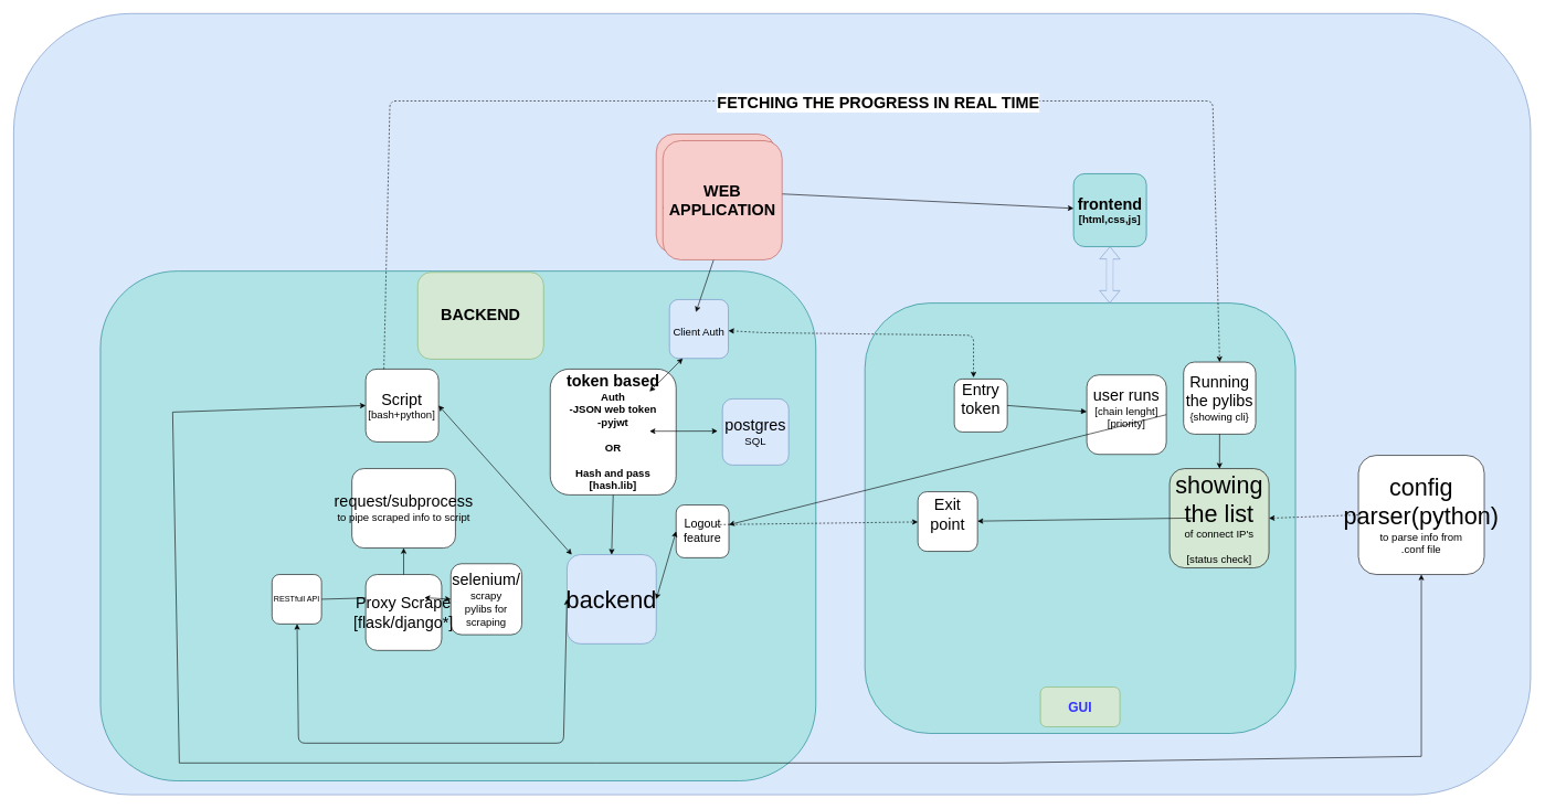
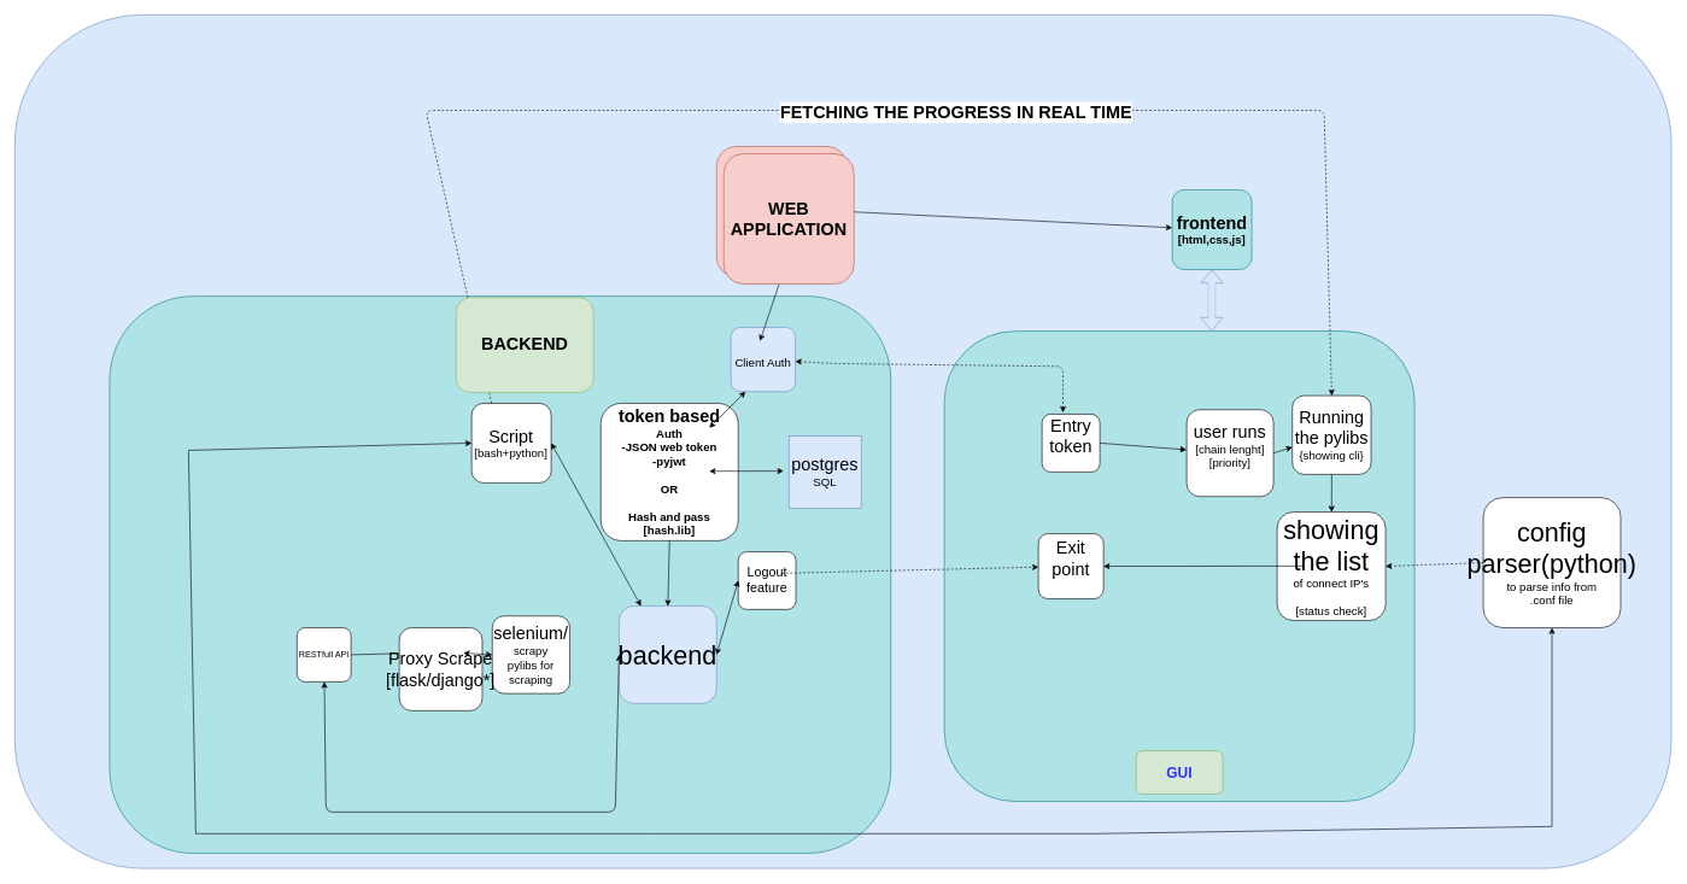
  <mxCell id="0" />
  <mxCell id="1" parent="0" />
  <mxCell id="2" value="" style="rounded=1;whiteSpace=wrap;html=1;fillColor=#dae8fc;strokeColor=#6c8ebf;" parent="1" vertex="1"><mxGeometry x="20" y="20" width="2290" height="1180" as="geometry" /></mxCell>
  <mxCell id="3" value="" style="rounded=1;whiteSpace=wrap;html=1;fillColor=#b0e3e6;strokeColor=#0e8088;" parent="1" vertex="1"><mxGeometry x="151" y="409" width="1080" height="770" as="geometry" /></mxCell>
  <mxCell id="4" value="" style="whiteSpace=wrap;html=1;aspect=fixed;glass=0;rounded=1;shadow=0;fillColor=#b0e3e6;strokeColor=#0e8088;" parent="1" vertex="1"><mxGeometry x="1305" y="457.31" width="650" height="650" as="geometry" /></mxCell>
- <mxCell id="5" value="&lt;div&gt;&lt;font style=&quot;font-size: 24px;&quot;&gt;Script&lt;/font&gt;&lt;/div&gt;&lt;div&gt;&lt;font size=&quot;3&quot;&gt;[bash+python]&lt;br&gt;&lt;/font&gt;&lt;/div&gt;" style="whiteSpace=wrap;html=1;aspect=fixed;rounded=1;labelBackgroundColor=none;" parent="1" vertex="1"><mxGeometry x="551.41" y="557" width="110" height="110" as="geometry" /></mxCell>
+ <mxCell id="5" value="&lt;div&gt;&lt;font style=&quot;font-size: 24px;&quot;&gt;Script&lt;/font&gt;&lt;/div&gt;&lt;div&gt;&lt;font size=&quot;3&quot;&gt;[bash+python]&lt;br&gt;&lt;/font&gt;&lt;/div&gt;" style="whiteSpace=wrap;html=1;aspect=fixed;rounded=1;labelBackgroundColor=none;" parent="1" vertex="1"><mxGeometry x="651.41" y="557" width="110" height="110" as="geometry" /></mxCell>
  <mxCell id="6" value="&lt;font style=&quot;font-size: 24px;&quot;&gt;&lt;b&gt;WEB APPLICATION&lt;br&gt;&lt;/b&gt;&lt;/font&gt;" style="whiteSpace=wrap;html=1;aspect=fixed;rounded=1;labelBackgroundColor=none;fillColor=#f8cecc;strokeColor=#b85450;" parent="1" vertex="1"><mxGeometry x="990" y="202" width="180" height="180" as="geometry" /></mxCell>
  <mxCell id="7" value="&lt;div&gt;&lt;font style=&quot;font-size: 24px;&quot;&gt;&lt;b&gt;&lt;font&gt;frontend&lt;/font&gt;&lt;/b&gt;&lt;/font&gt;&lt;/div&gt;&lt;div&gt;&lt;font size=&quot;3&quot;&gt;&lt;b&gt;&lt;font&gt;&lt;font&gt;[html,css,js]&lt;/font&gt;&lt;font&gt;&lt;br&gt;&lt;/font&gt;&lt;/font&gt;&lt;/b&gt;&lt;/font&gt;&lt;/div&gt;" style="whiteSpace=wrap;html=1;aspect=fixed;rounded=1;labelBackgroundColor=none;fillColor=#b0e3e6;strokeColor=#0e8088;" parent="1" vertex="1"><mxGeometry x="1620" y="262" width="110" height="110" as="geometry" /></mxCell>
  <mxCell id="8" value="&lt;div&gt;&lt;font style=&quot;font-size: 24px;&quot;&gt;&lt;br&gt;&lt;/font&gt;&lt;/div&gt;&lt;div&gt;&lt;font size=&quot;3&quot;&gt;Client Auth&lt;br&gt;&lt;br&gt;&lt;/font&gt;&lt;/div&gt;" style="whiteSpace=wrap;html=1;aspect=fixed;rounded=1;labelBackgroundColor=none;fillColor=#dae8fc;strokeColor=#6c8ebf;" parent="1" vertex="1"><mxGeometry x="1010" y="452" width="88.88" height="88.88" as="geometry" /></mxCell>
  <mxCell id="9" value="" style="endArrow=classic;startArrow=classic;html=1;rounded=1;exitX=0.362;exitY=-0.029;exitDx=0;exitDy=0;labelBackgroundColor=none;fontColor=default;exitPerimeter=0;dashed=1;" parent="1" source="19" target="8" edge="1"><mxGeometry width="50" height="50" relative="1" as="geometry"><mxPoint x="1020" y="505.87" as="sourcePoint" /><mxPoint x="1150" y="442" as="targetPoint" /><Array as="points"><mxPoint x="1469" y="506" /><mxPoint x="1150" y="502" /></Array></mxGeometry></mxCell>
  <mxCell id="10" value="&lt;font style=&quot;font-size: 36px;&quot;&gt;backend&lt;/font&gt;" style="whiteSpace=wrap;html=1;aspect=fixed;rounded=1;labelBackgroundColor=none;fillColor=#dae8fc;strokeColor=#6c8ebf;" parent="1" vertex="1"><mxGeometry x="855.31" y="837.31" width="134.69" height="134.69" as="geometry" /></mxCell>
  <mxCell id="11" value="&lt;div&gt;&lt;font style=&quot;font-size: 24px;&quot;&gt;&lt;b&gt;token based &lt;br&gt;&lt;/b&gt;&lt;/font&gt;&lt;/div&gt;&lt;div&gt;&lt;font size=&quot;3&quot;&gt;&lt;b&gt;Auth&lt;br&gt;-JSON web token&lt;/b&gt;&lt;/font&gt;&lt;/div&gt;&lt;div&gt;&lt;font size=&quot;3&quot;&gt;&lt;b&gt;-pyjwt&lt;/b&gt;&lt;/font&gt;&lt;/div&gt;&lt;div&gt;&lt;font size=&quot;3&quot;&gt;&lt;b&gt;&lt;br&gt;&lt;/b&gt;&lt;/font&gt;&lt;/div&gt;&lt;div&gt;&lt;font size=&quot;3&quot;&gt;&lt;b&gt;OR&lt;/b&gt;&lt;/font&gt;&lt;/div&gt;&lt;div&gt;&lt;font size=&quot;3&quot;&gt;&lt;b&gt;&lt;br&gt;&lt;/b&gt;&lt;/font&gt;&lt;/div&gt;&lt;div&gt;&lt;div&gt;&lt;font size=&quot;3&quot;&gt;&lt;b&gt;Hash and pass&lt;br&gt;[hash.lib]&lt;br&gt;&lt;/b&gt;&lt;/font&gt;&lt;/div&gt;&lt;/div&gt;" style="whiteSpace=wrap;html=1;aspect=fixed;rounded=1;labelBackgroundColor=none;" parent="1" vertex="1"><mxGeometry x="830" y="557" width="190" height="190" as="geometry" /></mxCell>
  <mxCell id="12" value="" style="endArrow=classic;html=1;rounded=1;exitX=0.5;exitY=1;exitDx=0;exitDy=0;entryX=0.5;entryY=0;entryDx=0;entryDy=0;labelBackgroundColor=none;fontColor=default;" parent="1" source="11" target="10" edge="1"><mxGeometry width="50" height="50" relative="1" as="geometry"><mxPoint x="970" y="672" as="sourcePoint" /><mxPoint x="900" y="752" as="targetPoint" /></mxGeometry></mxCell>
  <mxCell id="13" value="" style="endArrow=classic;html=1;rounded=1;exitX=1;exitY=0.5;exitDx=0;exitDy=0;labelBackgroundColor=none;fontColor=default;" parent="1" source="46" edge="1"><mxGeometry width="50" height="50" relative="1" as="geometry"><mxPoint x="590" y="857.31" as="sourcePoint" /><mxPoint x="570" y="902.31" as="targetPoint" /></mxGeometry></mxCell>
  <mxCell id="14" value="&lt;div&gt;&lt;font style=&quot;font-size: 24px;&quot;&gt;selenium/&lt;/font&gt;&lt;/div&gt;&lt;div&gt;&lt;font size=&quot;3&quot;&gt;scrapy&lt;/font&gt;&lt;/div&gt;&lt;div&gt;&lt;font size=&quot;3&quot;&gt;pylibs for scraping&lt;br&gt;&lt;/font&gt;&lt;/div&gt;" style="whiteSpace=wrap;html=1;aspect=fixed;rounded=1;labelBackgroundColor=none;" parent="1" vertex="1"><mxGeometry x="680" y="851.06" width="107.19" height="107.19" as="geometry" /></mxCell>
  <mxCell id="15" value="&lt;font style=&quot;font-size: 24px;&quot;&gt;Proxy Scrape&lt;br&gt;[flask/django*]&lt;/font&gt;" style="whiteSpace=wrap;html=1;aspect=fixed;rounded=1;align=center;verticalAlign=middle;fontFamily=Helvetica;fontSize=12;labelBackgroundColor=none;" parent="1" vertex="1"><mxGeometry x="551.41" y="867.31" width="114.69" height="114.69" as="geometry" /></mxCell>
  <mxCell id="16" value="" style="endArrow=classic;startArrow=classic;html=1;rounded=0;entryX=0;entryY=0.5;entryDx=0;entryDy=0;labelBackgroundColor=none;fontColor=default;" parent="1" target="14" edge="1"><mxGeometry width="50" height="50" relative="1" as="geometry"><mxPoint x="640" y="902.31" as="sourcePoint" /><mxPoint x="690" y="857.31" as="targetPoint" /></mxGeometry></mxCell>
  <mxCell id="17" value="&lt;font style=&quot;font-size: 18px;&quot;&gt;Logout feature&lt;/font&gt;" style="whiteSpace=wrap;html=1;aspect=fixed;rounded=1;strokeColor=default;align=center;verticalAlign=middle;fontFamily=Helvetica;fontSize=12;fontColor=default;labelBackgroundColor=none;fillColor=default;" parent="1" vertex="1"><mxGeometry x="1020" y="762.31" width="79.69" height="79.69" as="geometry" /></mxCell>
  <mxCell id="18" value="" style="endArrow=classic;startArrow=classic;html=1;rounded=0;exitX=1;exitY=0.5;exitDx=0;exitDy=0;entryX=0;entryY=0.5;entryDx=0;entryDy=0;" parent="1" source="10" target="17" edge="1"><mxGeometry width="50" height="50" relative="1" as="geometry"><mxPoint x="1230" y="782" as="sourcePoint" /><mxPoint x="1280" y="732" as="targetPoint" /></mxGeometry></mxCell>
  <mxCell id="19" value="&lt;div&gt;&lt;font style=&quot;font-size: 24px;&quot;&gt;Entry token &lt;br&gt;&lt;/font&gt;&lt;/div&gt;&lt;div&gt;&lt;font size=&quot;3&quot;&gt;&lt;br&gt;&lt;/font&gt;&lt;/div&gt;" style="whiteSpace=wrap;html=1;aspect=fixed;rounded=1;strokeColor=default;align=center;verticalAlign=middle;fontFamily=Helvetica;fontSize=12;fontColor=default;labelBackgroundColor=none;fillColor=default;" parent="1" vertex="1"><mxGeometry x="1440" y="572" width="80" height="80" as="geometry" /></mxCell>
  <mxCell id="20" value="" style="endArrow=classic;startArrow=classic;html=1;rounded=0;exitX=1;exitY=0.5;exitDx=0;exitDy=0;" parent="1" source="6" target="7" edge="1"><mxGeometry width="50" height="50" relative="1" as="geometry"><mxPoint x="1350" y="562" as="sourcePoint" /><mxPoint x="1400" y="512" as="targetPoint" /></mxGeometry></mxCell>
  <mxCell id="21" value="" style="shape=flexArrow;endArrow=classic;startArrow=classic;html=1;rounded=0;entryX=0.5;entryY=1;entryDx=0;entryDy=0;fillColor=#dae8fc;strokeColor=#6c8ebf;strokeWidth=0.5;" parent="1" target="7" edge="1"><mxGeometry width="100" height="100" relative="1" as="geometry"><mxPoint x="1674.57" y="457.31" as="sourcePoint" /><mxPoint x="1674.57" y="377.31" as="targetPoint" /><Array as="points"><mxPoint x="1674.57" y="417.31" /></Array></mxGeometry></mxCell>
- <mxCell id="22" value="&lt;div&gt;&lt;font style=&quot;font-size: 24px;&quot;&gt;Exit point&lt;/font&gt;&lt;/div&gt;&lt;div&gt;&lt;font size=&quot;3&quot;&gt;&lt;br&gt;&lt;/font&gt;&lt;/div&gt;" style="whiteSpace=wrap;html=1;aspect=fixed;rounded=1;strokeColor=default;align=center;verticalAlign=middle;fontFamily=Helvetica;fontSize=12;fontColor=default;labelBackgroundColor=none;fillColor=default;" parent="1" vertex="1"><mxGeometry x="1385" y="742.31" width="90" height="90" as="geometry" /></mxCell>
+ <mxCell id="22" value="&lt;div&gt;&lt;font style=&quot;font-size: 24px;&quot;&gt;Exit point&lt;/font&gt;&lt;/div&gt;&lt;div&gt;&lt;font size=&quot;3&quot;&gt;&lt;br&gt;&lt;/font&gt;&lt;/div&gt;" style="whiteSpace=wrap;html=1;aspect=fixed;rounded=1;strokeColor=default;align=center;verticalAlign=middle;fontFamily=Helvetica;fontSize=12;fontColor=default;labelBackgroundColor=none;fillColor=default;" parent="1" vertex="1"><mxGeometry x="1435" y="737.31" width="90" height="90" as="geometry" /></mxCell>
  <mxCell id="23" value="" style="endArrow=classic;html=1;rounded=0;dashed=1;" parent="1" target="22" edge="1"><mxGeometry width="50" height="50" relative="1" as="geometry"><mxPoint x="1080" y="792" as="sourcePoint" /><mxPoint x="1130" y="742" as="targetPoint" /></mxGeometry></mxCell>
  <mxCell id="24" value="" style="endArrow=block;html=1;rounded=0;exitX=1;exitY=0.5;exitDx=0;exitDy=0;" parent="1" source="19" target="25" edge="1"><mxGeometry width="50" height="50" relative="1" as="geometry"><mxPoint x="1450" y="742" as="sourcePoint" /><mxPoint x="1500" y="692" as="targetPoint" /></mxGeometry></mxCell>
  <mxCell id="25" value="&lt;div&gt;&lt;font style=&quot;font-size: 24px;&quot;&gt;user runs&lt;/font&gt;&lt;/div&gt;&lt;div&gt;&lt;font size=&quot;3&quot;&gt;[chain lenght]&lt;/font&gt;&lt;/div&gt;&lt;div&gt;&lt;font size=&quot;3&quot;&gt;[priority]&lt;/font&gt;&lt;/div&gt;&lt;div&gt;&lt;font size=&quot;3&quot;&gt;&lt;br&gt;&lt;/font&gt;&lt;/div&gt;" style="whiteSpace=wrap;html=1;aspect=fixed;rounded=1;strokeColor=default;align=center;verticalAlign=middle;fontFamily=Helvetica;fontSize=12;fontColor=default;labelBackgroundColor=none;fillColor=default;" parent="1" vertex="1"><mxGeometry x="1640" y="565.88" width="120" height="120" as="geometry" /></mxCell>
- <mxCell id="26" value="" style="endArrow=classic;html=1;rounded=0;exitX=1;exitY=0.5;exitDx=0;exitDy=0;" parent="1" source="25" target="17" edge="1"><mxGeometry width="50" height="50" relative="1" as="geometry"><mxPoint x="1540" y="772" as="sourcePoint" /><mxPoint x="1590" y="722" as="targetPoint" /></mxGeometry></mxCell>
+ <mxCell id="26" value="" style="endArrow=classic;html=1;rounded=0;exitX=1;exitY=0.5;exitDx=0;exitDy=0;" parent="1" source="25" target="27" edge="1"><mxGeometry width="50" height="50" relative="1" as="geometry"><mxPoint x="1540" y="772" as="sourcePoint" /><mxPoint x="1590" y="722" as="targetPoint" /></mxGeometry></mxCell>
  <mxCell id="27" value="&lt;div&gt;&lt;font style=&quot;font-size: 24px;&quot;&gt;Running the pylibs&lt;/font&gt;&lt;/div&gt;&lt;div&gt;&lt;font size=&quot;3&quot;&gt;{showing cli}&lt;br&gt;&lt;/font&gt;&lt;/div&gt;" style="whiteSpace=wrap;html=1;aspect=fixed;rounded=1;strokeColor=default;align=center;verticalAlign=middle;fontFamily=Helvetica;fontSize=12;fontColor=default;labelBackgroundColor=none;fillColor=default;" parent="1" vertex="1"><mxGeometry x="1786.06" y="546.44" width="108.88" height="108.88" as="geometry" /></mxCell>
  <mxCell id="28" value="" style="endArrow=classic;html=1;rounded=1;exitX=0.25;exitY=0;exitDx=0;exitDy=0;entryX=0.5;entryY=0;entryDx=0;entryDy=0;strokeColor=default;align=center;verticalAlign=middle;fontFamily=Helvetica;fontSize=12;fontColor=default;labelBackgroundColor=none;fillColor=default;dashed=1;" parent="1" source="5" target="27" edge="1"><mxGeometry width="50" height="50" relative="1" as="geometry"><mxPoint x="1170" y="422" as="sourcePoint" /><mxPoint x="1667" y="483" as="targetPoint" /><Array as="points"><mxPoint x="588" y="152" /><mxPoint x="888" y="152" /><mxPoint x="1830" y="152" /></Array></mxGeometry></mxCell>
  <mxCell id="29" value="&lt;font style=&quot;font-size: 24px;&quot;&gt;&lt;b&gt;FETCHING THE PROGRESS IN REAL TIME&lt;/b&gt;&lt;b&gt;&lt;br&gt;&lt;/b&gt;&lt;/font&gt;" style="edgeLabel;html=1;align=center;verticalAlign=middle;resizable=0;points=[];" parent="28" vertex="1" connectable="0"><mxGeometry x="0.119" y="-2" relative="1" as="geometry"><mxPoint as="offset" /></mxGeometry></mxCell>
  <mxCell id="30" value="&lt;b&gt;&lt;font color=&quot;#3333ff&quot; style=&quot;font-size: 20px;&quot;&gt;GUI&lt;/font&gt;&lt;/b&gt;" style="rounded=1;whiteSpace=wrap;html=1;fillColor=#d5e8d4;strokeColor=#82b366;" parent="1" vertex="1"><mxGeometry x="1570" y="1037.31" width="120" height="60" as="geometry" /></mxCell>
- <mxCell id="31" value="&lt;div&gt;&lt;font style=&quot;font-size: 36px;&quot;&gt;showing the list &lt;br&gt;&lt;/font&gt;&lt;/div&gt;&lt;div&gt;&lt;font size=&quot;3&quot;&gt;of connect IP's&lt;br&gt;&lt;/font&gt;&lt;/div&gt;&lt;div&gt;&lt;font size=&quot;3&quot;&gt;&lt;br&gt;&lt;/font&gt;&lt;/div&gt;&lt;div&gt;&lt;font size=&quot;3&quot;&gt;[status check]&lt;br&gt;&lt;/font&gt;&lt;/div&gt;" style="rounded=1;whiteSpace=wrap;html=1;fillColor=#d5e8d4;" parent="1" vertex="1"><mxGeometry x="1765" y="707.31" width="150" height="150" as="geometry" /></mxCell>
+ <mxCell id="31" value="&lt;div&gt;&lt;font style=&quot;font-size: 36px;&quot;&gt;showing the list &lt;br&gt;&lt;/font&gt;&lt;/div&gt;&lt;div&gt;&lt;font size=&quot;3&quot;&gt;of connect IP's&lt;br&gt;&lt;/font&gt;&lt;/div&gt;&lt;div&gt;&lt;font size=&quot;3&quot;&gt;&lt;br&gt;&lt;/font&gt;&lt;/div&gt;&lt;div&gt;&lt;font size=&quot;3&quot;&gt;[status check]&lt;br&gt;&lt;/font&gt;&lt;/div&gt;" style="rounded=1;whiteSpace=wrap;html=1;" parent="1" vertex="1"><mxGeometry x="1765" y="707.31" width="150" height="150" as="geometry" /></mxCell>
  <mxCell id="32" value="" style="endArrow=classic;html=1;rounded=0;exitX=0.5;exitY=1;exitDx=0;exitDy=0;" parent="1" source="27" target="31" edge="1"><mxGeometry width="50" height="50" relative="1" as="geometry"><mxPoint x="1670" y="872" as="sourcePoint" /><mxPoint x="1720" y="822" as="targetPoint" /></mxGeometry></mxCell>
  <mxCell id="33" value="&lt;div&gt;&lt;font style=&quot;font-size: 36px;&quot;&gt;config parser(python)&lt;/font&gt;&lt;/div&gt;&lt;div&gt;&lt;font size=&quot;3&quot;&gt;to parse info from &lt;br&gt;&lt;/font&gt;&lt;/div&gt;&lt;div&gt;&lt;font size=&quot;3&quot;&gt;.conf file&lt;br&gt;&lt;/font&gt;&lt;/div&gt;" style="rounded=1;whiteSpace=wrap;html=1;" parent="1" vertex="1"><mxGeometry x="2050" y="687.31" width="190" height="180" as="geometry" /></mxCell>
  <mxCell id="34" value="" style="endArrow=classic;html=1;rounded=0;exitX=0;exitY=0.5;exitDx=0;exitDy=0;entryX=1;entryY=0.5;entryDx=0;entryDy=0;dashed=1;" parent="1" source="33" target="31" edge="1"><mxGeometry width="50" height="50" relative="1" as="geometry"><mxPoint x="1810" y="912" as="sourcePoint" /><mxPoint x="1860" y="862" as="targetPoint" /></mxGeometry></mxCell>
  <mxCell id="35" value="" style="endArrow=classic;startArrow=classic;html=1;rounded=0;entryX=0.5;entryY=1;entryDx=0;entryDy=0;exitX=0;exitY=0.5;exitDx=0;exitDy=0;" parent="1" source="5" target="33" edge="1"><mxGeometry width="50" height="50" relative="1" as="geometry"><mxPoint x="900" y="832" as="sourcePoint" /><mxPoint x="1590" y="782" as="targetPoint" /><Array as="points"><mxPoint x="260" y="622" /><mxPoint x="270" y="1152" /><mxPoint x="900" y="1152" /><mxPoint x="1510" y="1152" /><mxPoint x="2145" y="1142" /></Array></mxGeometry></mxCell>
- <mxCell id="36" value="" style="endArrow=classic;html=1;rounded=0;exitX=0.5;exitY=0;exitDx=0;exitDy=0;entryX=0.5;entryY=1;entryDx=0;entryDy=0;" parent="1" source="15" target="37" edge="1"><mxGeometry width="50" height="50" relative="1" as="geometry"><mxPoint x="610" y="857.31" as="sourcePoint" /><mxPoint x="610" y="737.31" as="targetPoint" /></mxGeometry></mxCell>
- <mxCell id="37" value="&lt;div&gt;&lt;font style=&quot;font-size: 24px;&quot;&gt;request/subprocess&lt;/font&gt;&lt;/div&gt;&lt;div&gt;&lt;font size=&quot;3&quot;&gt;to pipe scraped info to script&lt;br&gt;&lt;/font&gt;&lt;/div&gt;" style="rounded=1;whiteSpace=wrap;html=1;" parent="1" vertex="1"><mxGeometry x="530.63" y="707.31" width="156.25" height="120" as="geometry" /></mxCell>
  <mxCell id="38" value="" style="endArrow=classic;html=1;rounded=0;" parent="1" target="22" edge="1"><mxGeometry width="50" height="50" relative="1" as="geometry"><mxPoint x="1800" y="782" as="sourcePoint" /><mxPoint x="1850" y="732" as="targetPoint" /></mxGeometry></mxCell>
- <mxCell id="39" value="&lt;div&gt;&lt;font style=&quot;font-size: 24px;&quot;&gt;postgres &lt;br&gt;&lt;/font&gt;&lt;/div&gt;&lt;div&gt;&lt;font size=&quot;3&quot;&gt;SQL&lt;br&gt;&lt;/font&gt;&lt;/div&gt;" style="whiteSpace=wrap;html=1;fillColor=#dae8fc;strokeColor=#6c8ebf;rounded=1;" parent="1" vertex="1"><mxGeometry x="1090" y="602" width="100" height="100" as="geometry" /></mxCell>
+ <mxCell id="39" value="&lt;div&gt;&lt;font style=&quot;font-size: 24px;&quot;&gt;postgres &lt;br&gt;&lt;/font&gt;&lt;/div&gt;&lt;div&gt;&lt;font size=&quot;3&quot;&gt;SQL&lt;br&gt;&lt;/font&gt;&lt;/div&gt;" style="rounded=0;whiteSpace=wrap;html=1;fillColor=#dae8fc;strokeColor=#6c8ebf;" parent="1" vertex="1"><mxGeometry x="1090" y="602" width="100" height="100" as="geometry" /></mxCell>
  <mxCell id="40" value="" style="endArrow=classic;startArrow=classic;html=1;rounded=0;" parent="1" edge="1"><mxGeometry width="50" height="50" relative="1" as="geometry"><mxPoint x="980" y="590.88" as="sourcePoint" /><mxPoint x="1030" y="540.88" as="targetPoint" /></mxGeometry></mxCell>
  <mxCell id="41" value="" style="endArrow=classic;startArrow=classic;html=1;rounded=0;entryX=0.5;entryY=1;entryDx=0;entryDy=0;" parent="1" target="6" edge="1"><mxGeometry width="50" height="50" relative="1" as="geometry"><mxPoint x="1050" y="470.88" as="sourcePoint" /><mxPoint x="1100" y="420.88" as="targetPoint" /></mxGeometry></mxCell>
  <mxCell id="42" value="" style="endArrow=classic;startArrow=classic;html=1;rounded=0;entryX=-0.074;entryY=0.487;entryDx=0;entryDy=0;entryPerimeter=0;" parent="1" target="39" edge="1"><mxGeometry width="50" height="50" relative="1" as="geometry"><mxPoint x="980" y="650.88" as="sourcePoint" /><mxPoint x="1030" y="600.88" as="targetPoint" /></mxGeometry></mxCell>
  <mxCell id="43" value="" style="endArrow=classic;startArrow=classic;html=1;rounded=0;exitX=1;exitY=0.5;exitDx=0;exitDy=0;" parent="1" source="5" target="10" edge="1"><mxGeometry width="50" height="50" relative="1" as="geometry"><mxPoint x="900" y="652" as="sourcePoint" /><mxPoint x="950" y="602" as="targetPoint" /></mxGeometry></mxCell>
  <mxCell id="44" value="&lt;font style=&quot;font-size: 24px;&quot;&gt;&lt;b&gt;&lt;font&gt;BACKEND&lt;/font&gt;&lt;/b&gt;&lt;/font&gt;" style="rounded=1;whiteSpace=wrap;html=1;fillColor=#d5e8d4;strokeColor=#82b366;align=center;verticalAlign=middle;fontFamily=Helvetica;fontSize=12;fontColor=default;" parent="1" vertex="1"><mxGeometry x="630" y="410.88" width="190" height="131.12" as="geometry" /></mxCell>
  <mxCell id="45" value="" style="endArrow=classic;startArrow=classic;html=1;rounded=1;labelBackgroundColor=none;fontColor=default;exitX=0;exitY=0.5;exitDx=0;exitDy=0;" parent="1" source="10" target="46" edge="1"><mxGeometry width="50" height="50" relative="1" as="geometry"><mxPoint x="840" y="905" as="sourcePoint" /><mxPoint x="490" y="862" as="targetPoint" /><Array as="points"><mxPoint x="850" y="1122" /><mxPoint x="450" y="1122" /></Array></mxGeometry></mxCell>
  <mxCell id="46" value="RESTfull API" style="whiteSpace=wrap;html=1;aspect=fixed;rounded=1;labelBackgroundColor=none;" parent="1" vertex="1"><mxGeometry x="410" y="867.31" width="74.69" height="74.69" as="geometry" /></mxCell>
  <mxCell id="47" value="&lt;font style=&quot;font-size: 24px;&quot;&gt;&lt;b&gt;WEB APPLICATION&lt;br&gt;&lt;/b&gt;&lt;/font&gt;" style="whiteSpace=wrap;html=1;aspect=fixed;rounded=1;labelBackgroundColor=none;fillColor=#f8cecc;strokeColor=#b85450;" vertex="1" parent="1"><mxGeometry x="1000" y="212" width="180" height="180" as="geometry" /></mxCell>
